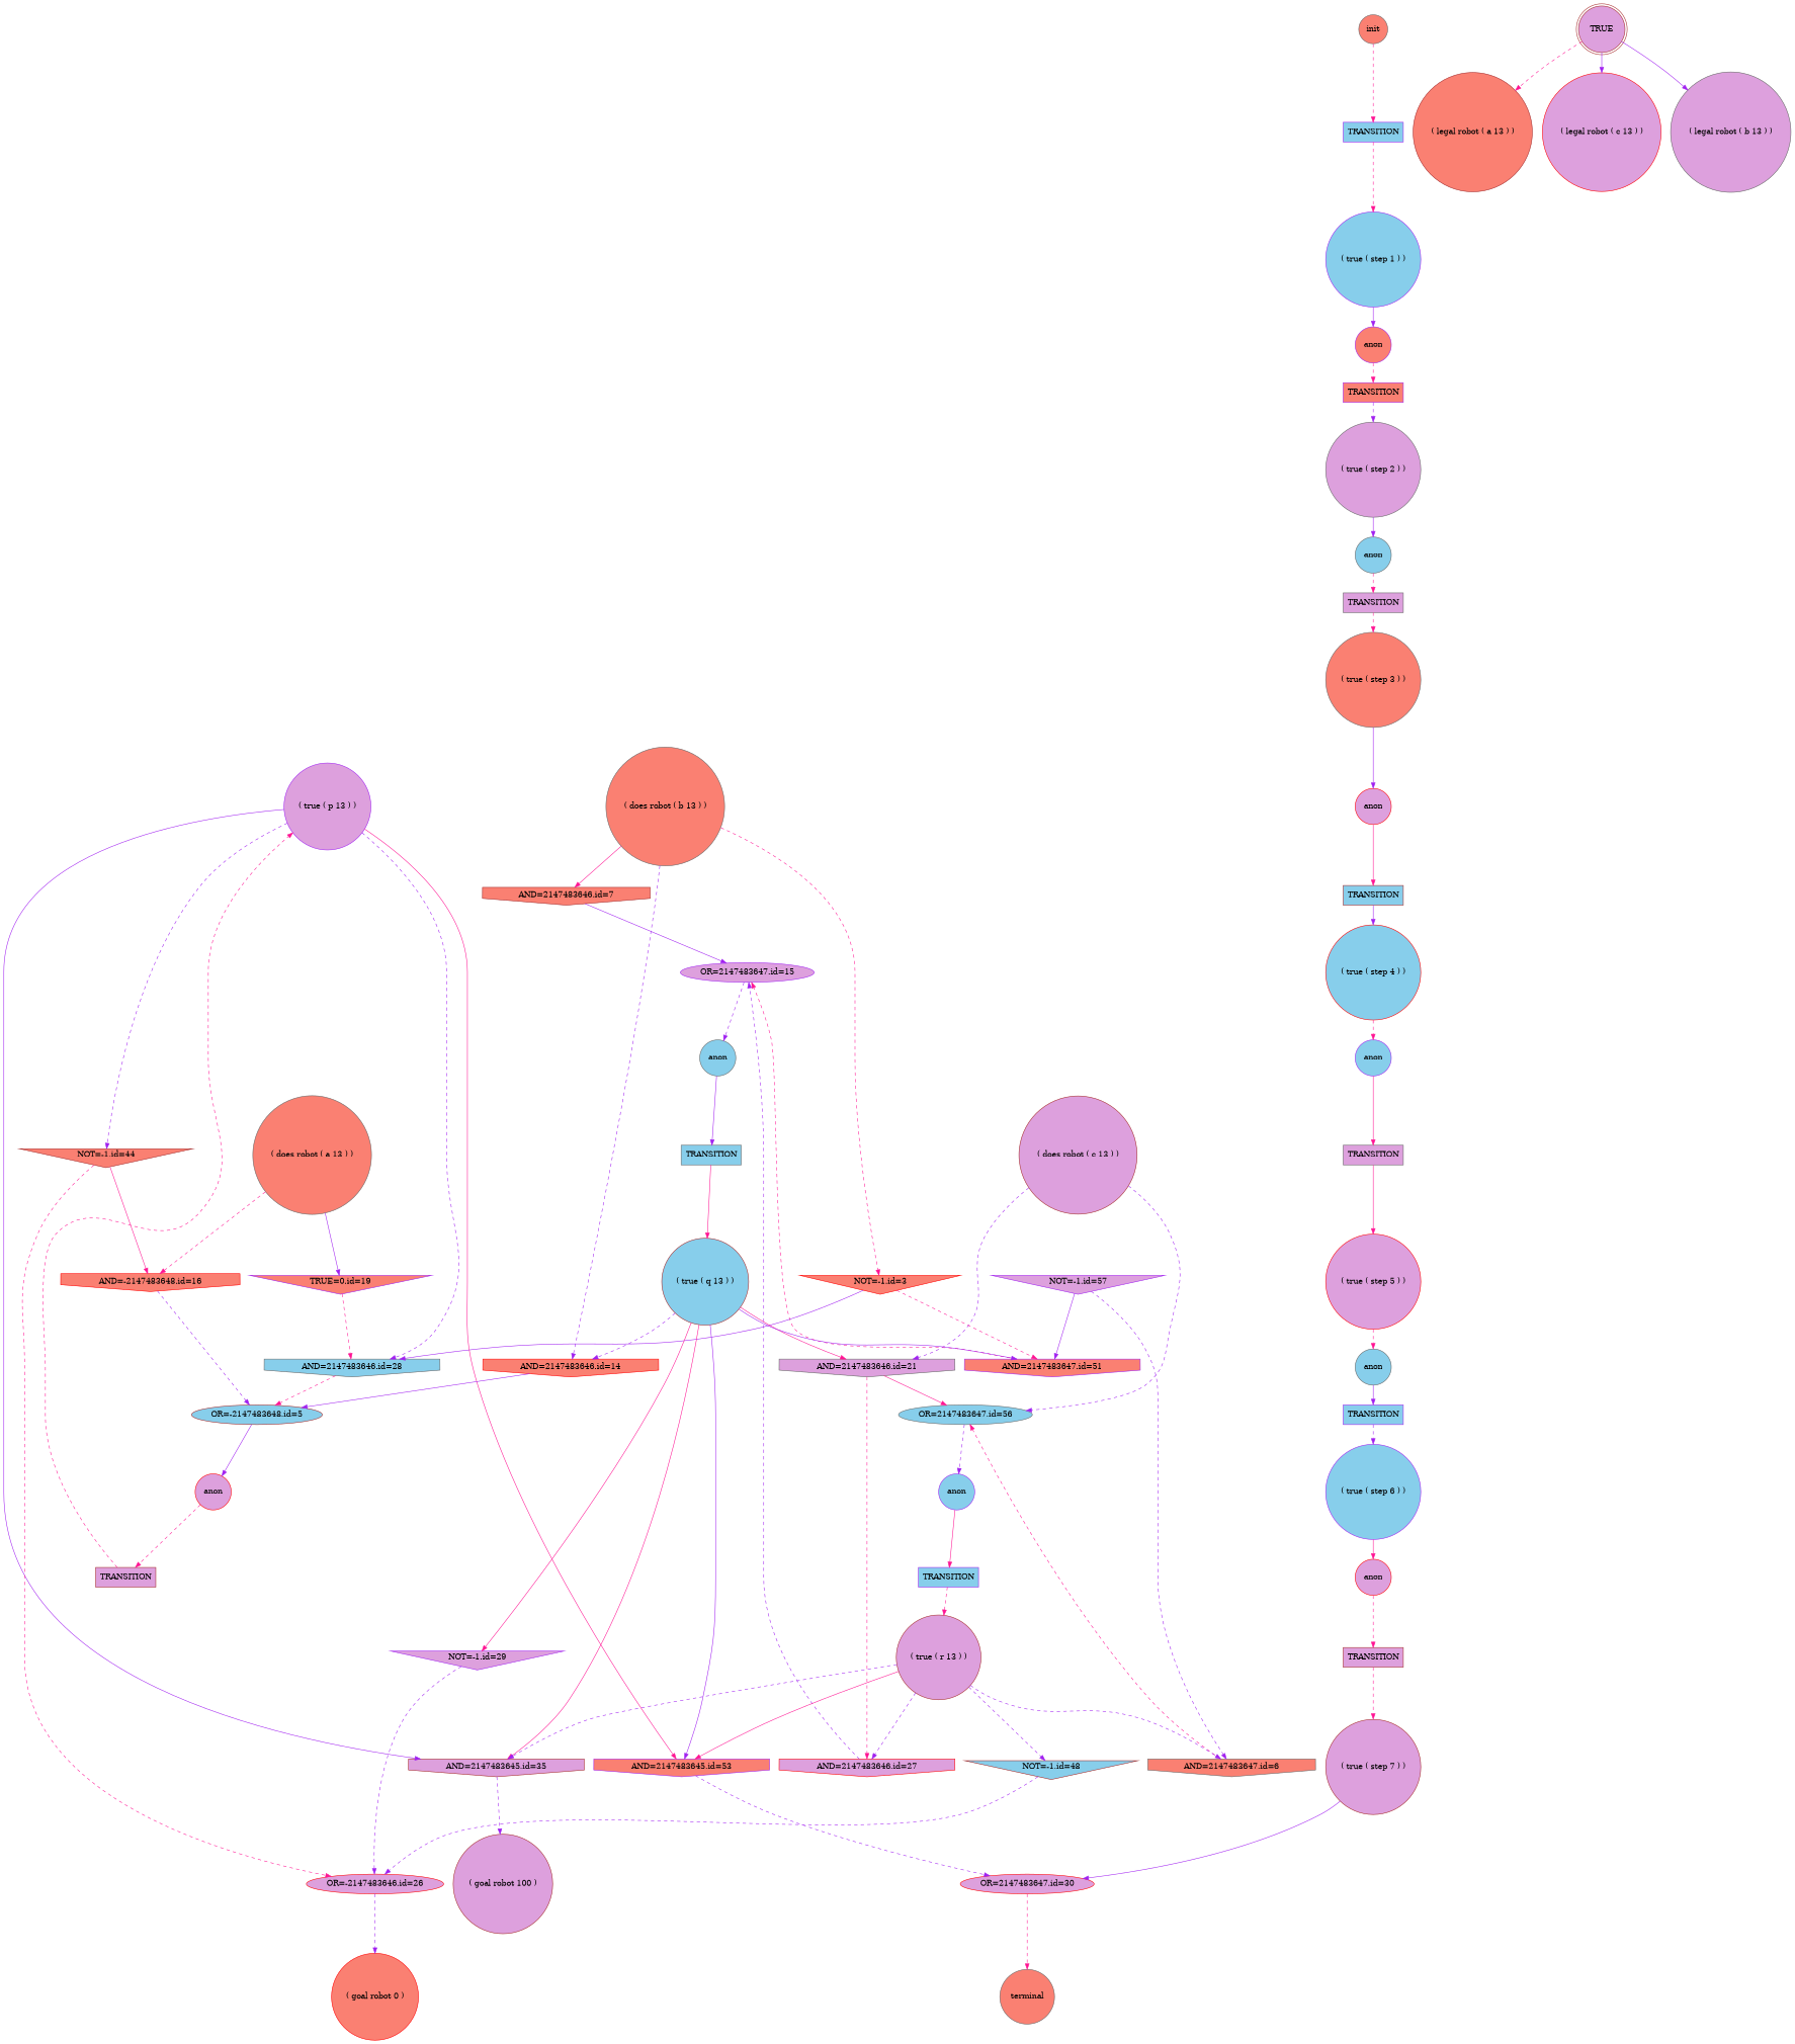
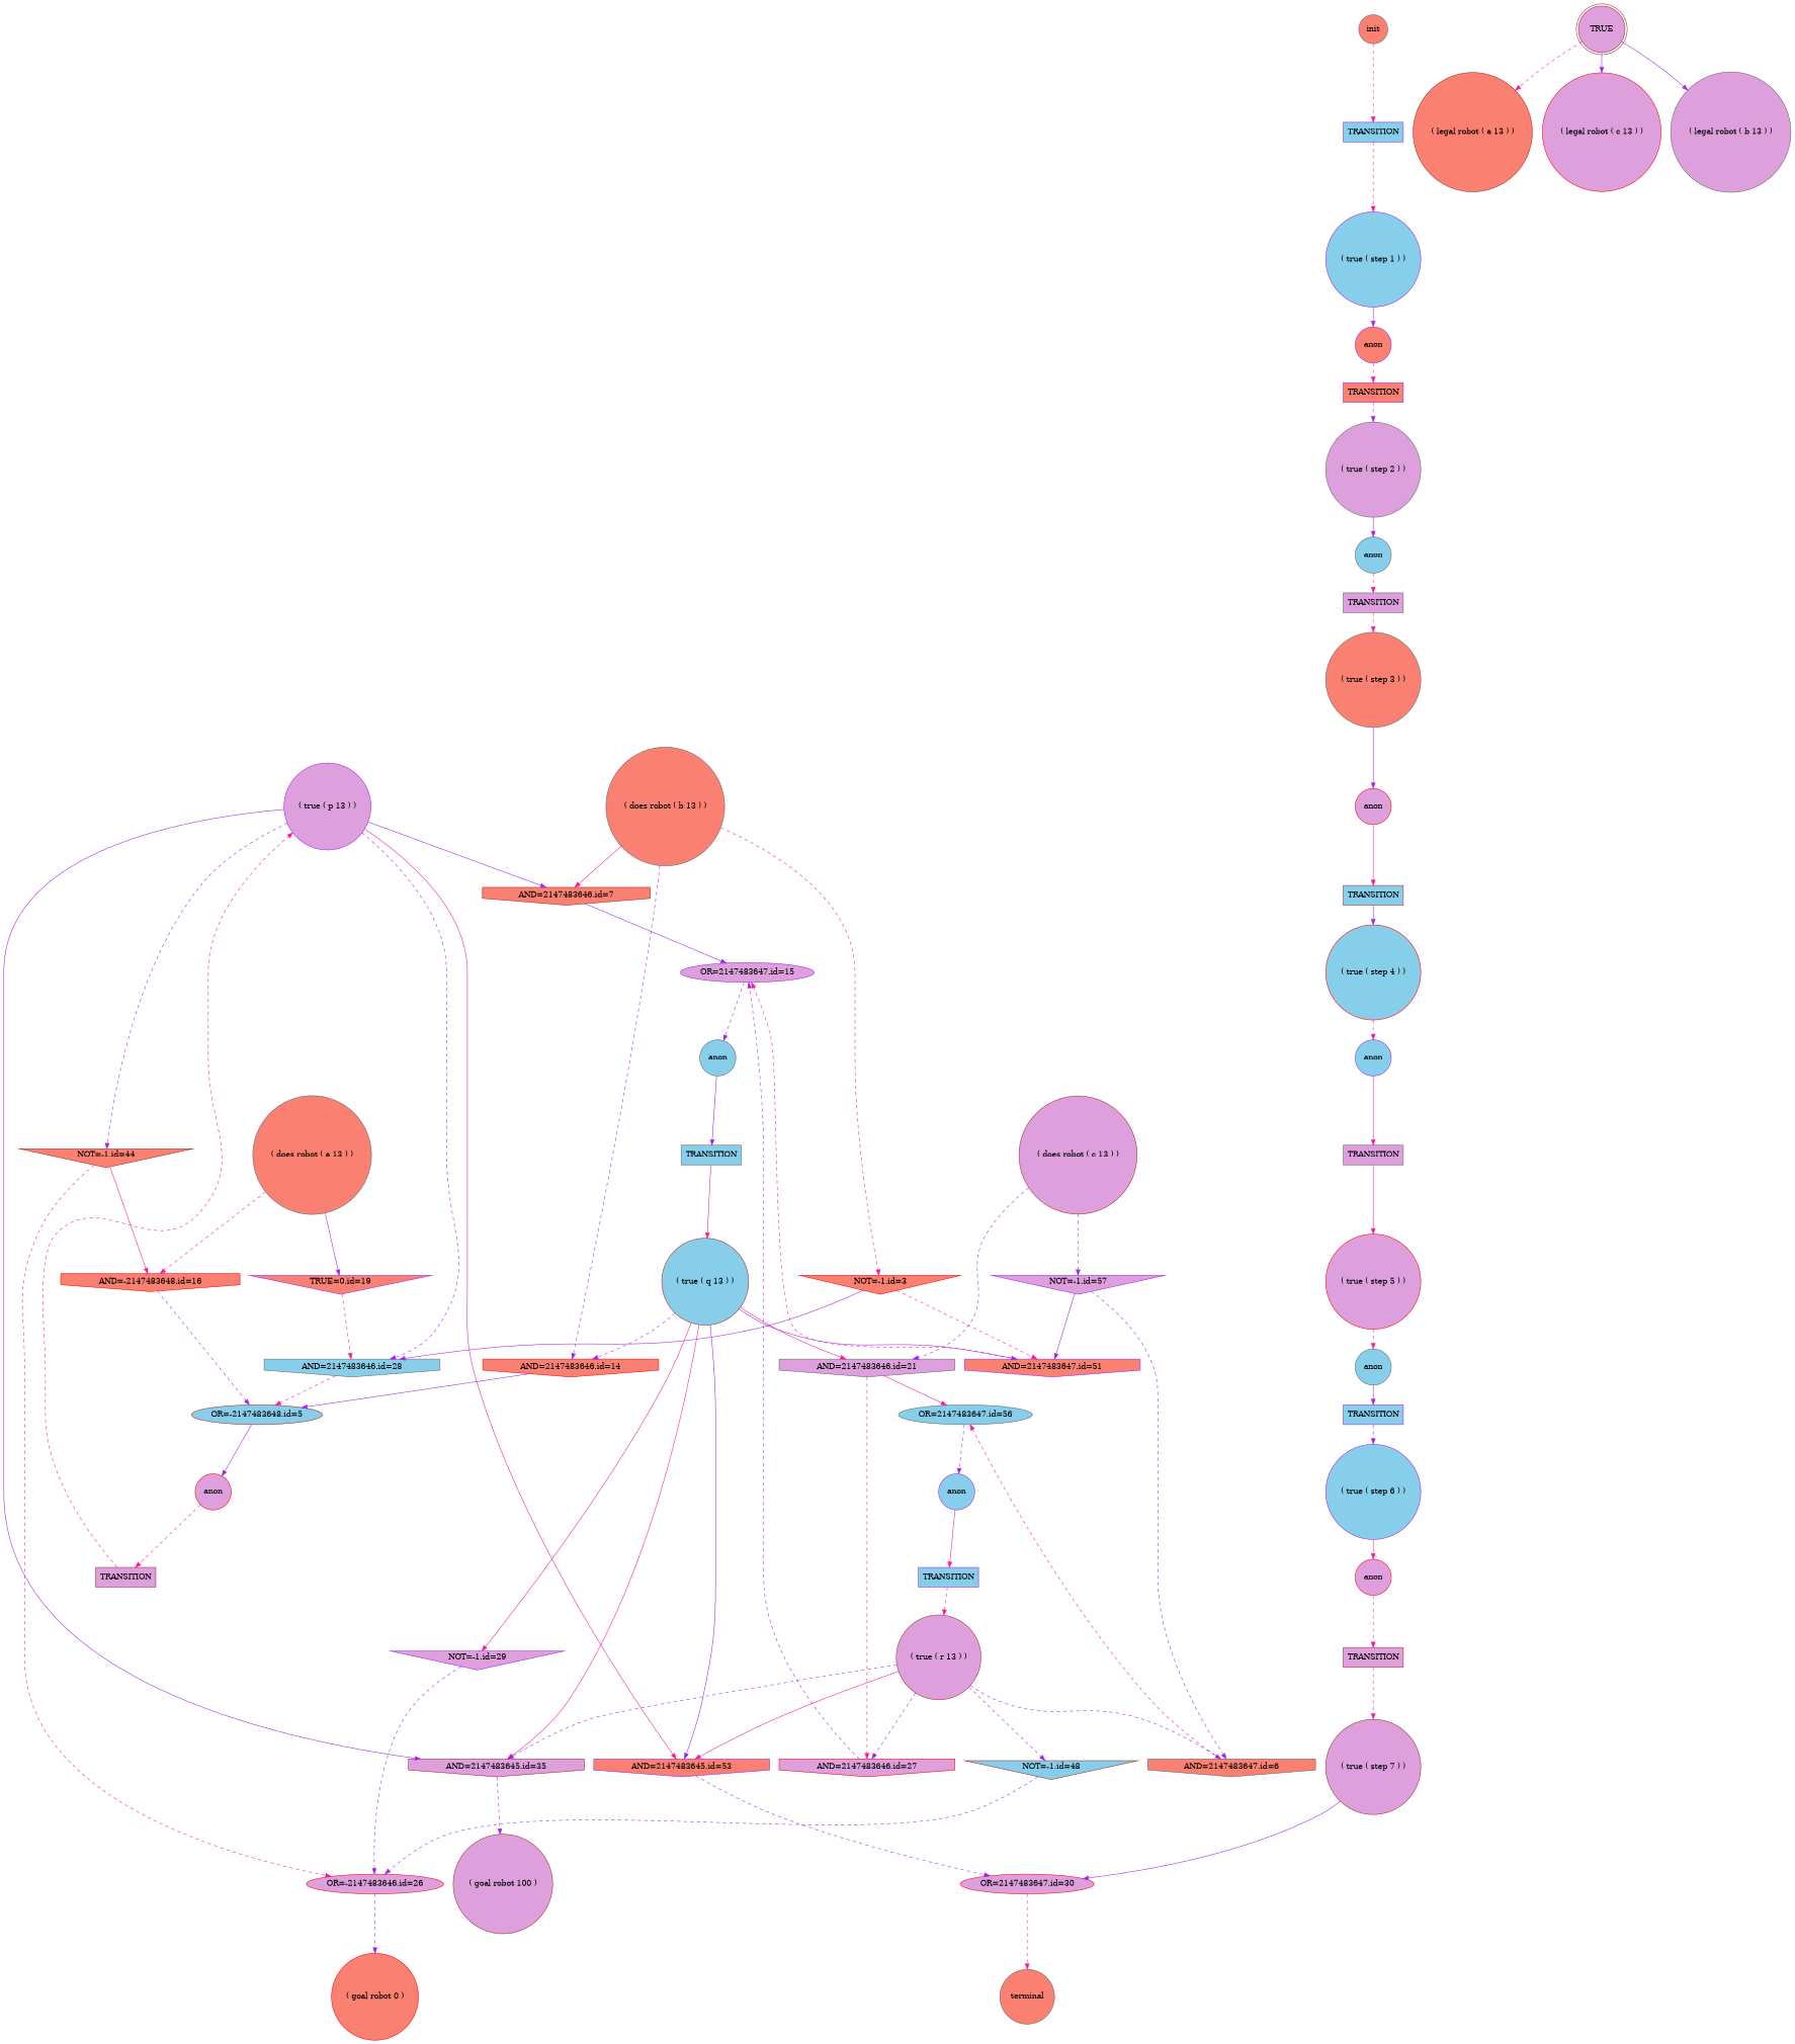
  digraph {
    node [color=gray40 fillcolor=plum shape=circle style=filled]
    edge [color=purple style=dashed]
    n1 [color=purple fillcolor=skyblue label="( true ( step 6 ) )"]
    n2 [color=red label=anon]
    n3 [color=brown label=TRANSITION shape=box]
    n4 [color=brown label="( true ( step 7 ) )"]
    n5 [color=brown label="( does robot ( c 13 ) )"]
    n6 [label="AND=2147483646.id=21" shape=invhouse]
    n7 [color=purple label="NOT=-1.id=57" shape=invtriangle]
    n8 [color=red label="AND=2147483646.id=27" shape=invhouse]
    n9 [fillcolor=skyblue label="OR=2147483647.id=56" shape=ellipse]
    n10 [color=purple fillcolor=salmon label="AND=2147483647.id=51" shape=invhouse]
    n11 [fillcolor=salmon label="AND=2147483647.id=6" shape=invhouse]
    n12 [color=purple label="OR=2147483647.id=15" shape=ellipse]
    n13 [color=purple fillcolor=skyblue label=anon]
    n14 [fillcolor=skyblue label=anon]
    n15 [fillcolor=skyblue label=anon]
    n16 [label=TRANSITION shape=box]
    n17 [fillcolor=salmon label="( true ( step 3 ) )"]
    n18 [color=red label=anon]
    n19 [color=red fillcolor=salmon label="NOT=-1.id=3" shape=invtriangle]
    n20 [fillcolor=skyblue label="AND=2147483646.id=28" shape=invhouse]
    n21 [color=brown fillcolor=skyblue label="OR=-2147483648.id=5" shape=ellipse]
    n22 [color=red label=anon]
    n23 [fillcolor=skyblue label=anon]
    n24 [color=purple fillcolor=skyblue label=TRANSITION shape=box]
    n25 [color=brown label=TRANSITION shape=box]
    n26 [color=purple label="( true ( p 13 ) )"]
    n27 [color=purple fillcolor=skyblue label=TRANSITION shape=box]
    n28 [color=brown fillcolor=salmon label="AND=2147483646.id=7" shape=invhouse]
    n29 [fillcolor=skyblue label=TRANSITION shape=box]
    n30 [color=brown fillcolor=salmon label="( legal robot ( a 13 ) )"]
    n31 [color=red label="OR=2147483647.id=30" shape=ellipse]
    n32 [color=brown fillcolor=skyblue label="( true ( q 13 ) )"]
    n33 [color=red fillcolor=salmon label="AND=2147483646.id=14" shape=invhouse]
    n34 [color=brown label="AND=2147483645.id=35" shape=invhouse]
    n35 [color=purple fillcolor=salmon label="AND=2147483645.id=53" shape=invhouse]
    n36 [color=purple label="NOT=-1.id=29" shape=invtriangle]
    n37 [color=brown fillcolor=salmon label="NOT=-1.id=44" shape=invtriangle]
    n38 [color=brown fillcolor=skyblue label=TRANSITION shape=box]
    n39 [color=purple fillcolor=skyblue label=TRANSITION shape=box]
    n40 [color=purple fillcolor=skyblue label="( true ( step 1 ) )"]
    n41 [color=purple fillcolor=salmon label=anon]
    n42 [color=purple fillcolor=salmon label=TRANSITION shape=box]
    n43 [color=red fillcolor=salmon label="AND=-2147483648.id=16" shape=invhouse]
    n44 [color=brown label="( goal robot 100 )"]
    n45 [color=red label="OR=-2147483646.id=26" shape=ellipse]
    n46 [color=red fillcolor=skyblue label="( true ( step 4 ) )"]
    n47 [color=purple fillcolor=skyblue label=anon]
    n48 [label=TRANSITION shape=box]
    n49 [color=purple fillcolor=salmon label="TRUE=0.id=19" shape=invtriangle]
    n50 [color=brown label="( true ( r 13 ) )"]
    n51 [color=brown fillcolor=skyblue label="NOT=-1.id=48" shape=invtriangle]
    n52 [fillcolor=salmon label="( does robot ( a 13 ) )"]
    n53 [fillcolor=salmon label=terminal]
    n54 [color=red fillcolor=salmon label="( goal robot 0 )"]
    n55 [label="( true ( step 2 ) )"]
    n56 [color=brown label=TRUE shape=doublecircle]
    n57 [color=red label="( legal robot ( c 13 ) )"]
    n58 [label="( legal robot ( b 13 ) )"]
    n59 [fillcolor=salmon label="( does robot ( b 13 ) )"]
    n60 [color=red label="( true ( step 5 ) )"]
    n61 [fillcolor=salmon label=init]
    n1 -> n2 [color=deeppink style=solid]
    n2 -> n3 [color=deeppink]
    n3 -> n4 [color=deeppink]
    n4 -> n31 [style=solid]
    n5 -> n6
-   n5 -> n9
+   n5 -> n7
    n6 -> n8 [color=deeppink]
    n6 -> n9 [color=deeppink style=solid]
    n7 -> n10 [style=solid]
    n7 -> n11
    n8 -> n12
    n9 -> n13
    n10 -> n12 [color=deeppink]
    n11 -> n9 [color=deeppink]
    n12 -> n14
    n13 -> n27 [color=deeppink style=solid]
    n14 -> n29 [style=solid]
    n15 -> n16 [color=deeppink]
    n16 -> n17 [color=deeppink]
    n17 -> n18 [style=solid]
    n18 -> n38 [color=deeppink style=solid]
    n19 -> n10 [color=deeppink]
    n19 -> n20 [style=solid]
    n20 -> n21 [color=deeppink]
    n21 -> n22 [style=solid]
    n22 -> n25 [color=deeppink]
    n23 -> n24 [style=solid]
    n24 -> n1
    n25 -> n26 [color=deeppink]
    n26 -> n20
+   n26 -> n28 [style=solid]
    n26 -> n34 [style=solid]
    n26 -> n35 [color=deeppink style=solid]
    n26 -> n37
    n27 -> n50 [color=deeppink]
    n28 -> n12 [style=solid]
    n29 -> n32 [color=deeppink style=solid]
    n31 -> n53 [color=deeppink]
    n32 -> n6 [color=deeppink style=solid]
    n32 -> n10 [style=solid]
    n32 -> n33
    n32 -> n34 [color=deeppink style=solid]
    n32 -> n35 [style=solid]
    n32 -> n36 [color=deeppink style=solid]
    n33 -> n21 [style=solid]
    n34 -> n44
    n35 -> n31
    n36 -> n45
    n37 -> n43 [color=deeppink style=solid]
    n37 -> n45 [color=deeppink]
    n38 -> n46 [style=solid]
    n39 -> n40 [color=deeppink]
    n40 -> n41 [style=solid]
    n41 -> n42 [color=deeppink]
    n42 -> n55
    n43 -> n21
    n45 -> n54
    n46 -> n47 [color=deeppink]
    n47 -> n48 [color=deeppink style=solid]
    n48 -> n60 [color=deeppink style=solid]
    n49 -> n20 [color=deeppink]
    n50 -> n8
    n50 -> n11
    n50 -> n34
    n50 -> n35 [color=deeppink style=solid]
    n50 -> n51
    n51 -> n45
    n52 -> n43 [color=deeppink]
    n52 -> n49 [style=solid]
    n55 -> n15 [style=solid]
    n56 -> n30 [color=deeppink]
    n56 -> n57 [style=solid]
    n56 -> n58 [style=solid]
    n59 -> n19 [color=deeppink]
    n59 -> n28 [color=deeppink style=solid]
    n59 -> n33
    n60 -> n23 [color=deeppink]
    n61 -> n39 [color=deeppink]
  }
